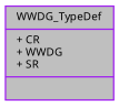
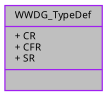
  digraph {
-   n1 [color=purple fillcolor=grey75 fontcolor=black fontname=Sans fontsize=8 height=0.2 label="{WWDG_TypeDef\n|+ CR\l+ WWDG\l+ SR\l|}" shape=record style=filled width=0.4]
+   n1 [color=purple fillcolor=grey75 fontcolor=black fontname=Sans fontsize=8 height=0.2 label="{WWDG_TypeDef\n|+ CR\l+ CFR\l+ SR\l|}" shape=record style=filled width=0.4]
  }
